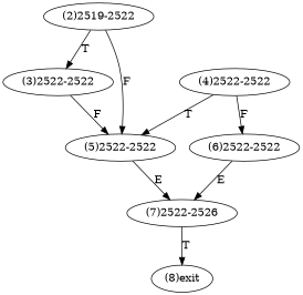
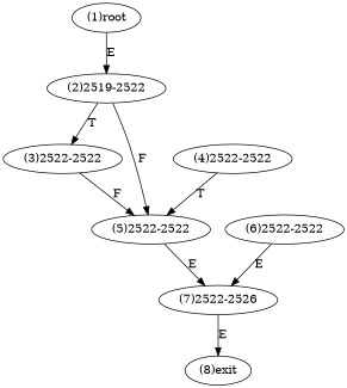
  digraph {
+   n1 [label="(1)root"]
    n2 [label="(2)2519-2522"]
    n3 [label="(3)2522-2522"]
    n4 [label="(5)2522-2522"]
    n5 [label="(7)2522-2526"]
    n6 [label="(4)2522-2522"]
    n7 [label="(6)2522-2522"]
    n8 [label="(8)exit"]
+   n1 -> n2 [label=E]
    n2 -> n3 [label=T]
    n2 -> n4 [label=F]
    n3 -> n4 [label=F]
    n4 -> n5 [label=E]
-   n5 -> n8 [label=T]
+   n5 -> n8 [label=E]
    n6 -> n4 [label=T]
-   n6 -> n7 [label=F]
    n7 -> n5 [label=E]
  }
